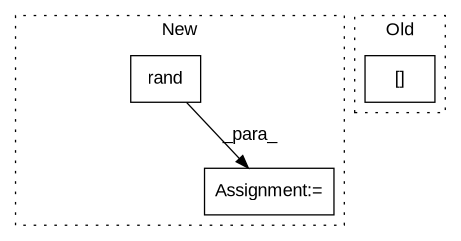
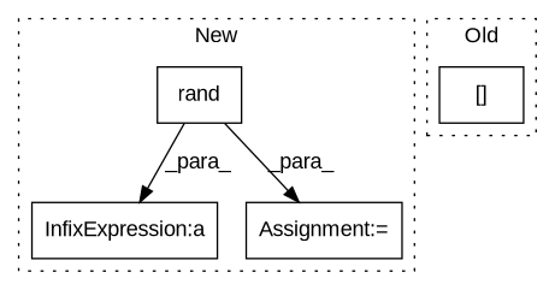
  digraph {
    fontname="Liberation Sans"
    node [fontname="Liberation Sans" shape=box]
    edge [fontname="Liberation Sans"]
    n1 [a=32 l="5,1" label=rand s="5844,5877"]
+   n2 [a=27 l=3 label="InfixExpression:a" s=5933]
    n3 [a=7 l=1 label="Assignment:=" s=5922]
    n4 [a=2 l="20,1" label="[]" s="5703,5727"]
    subgraph cluster_1 {
      label=New
      style=dotted
      n1
+     n2
      n3
    }
    subgraph cluster_2 {
      label=Old
      style=dotted
      n4
    }
+   n1 -> n2 [label=_para_]
    n1 -> n3 [label=_para_]
  }
